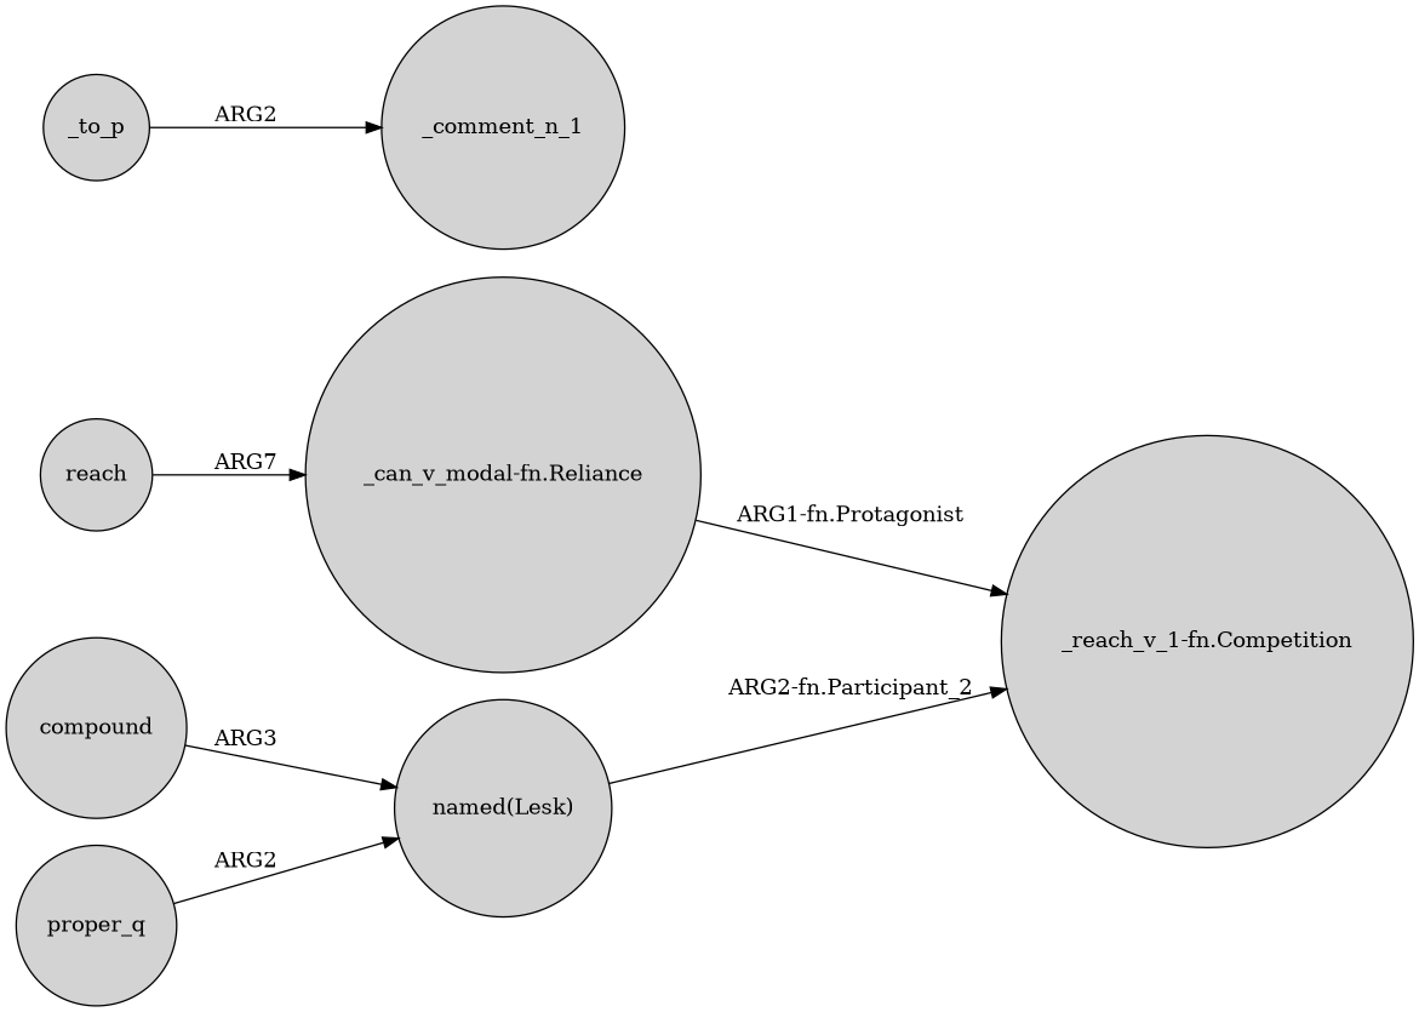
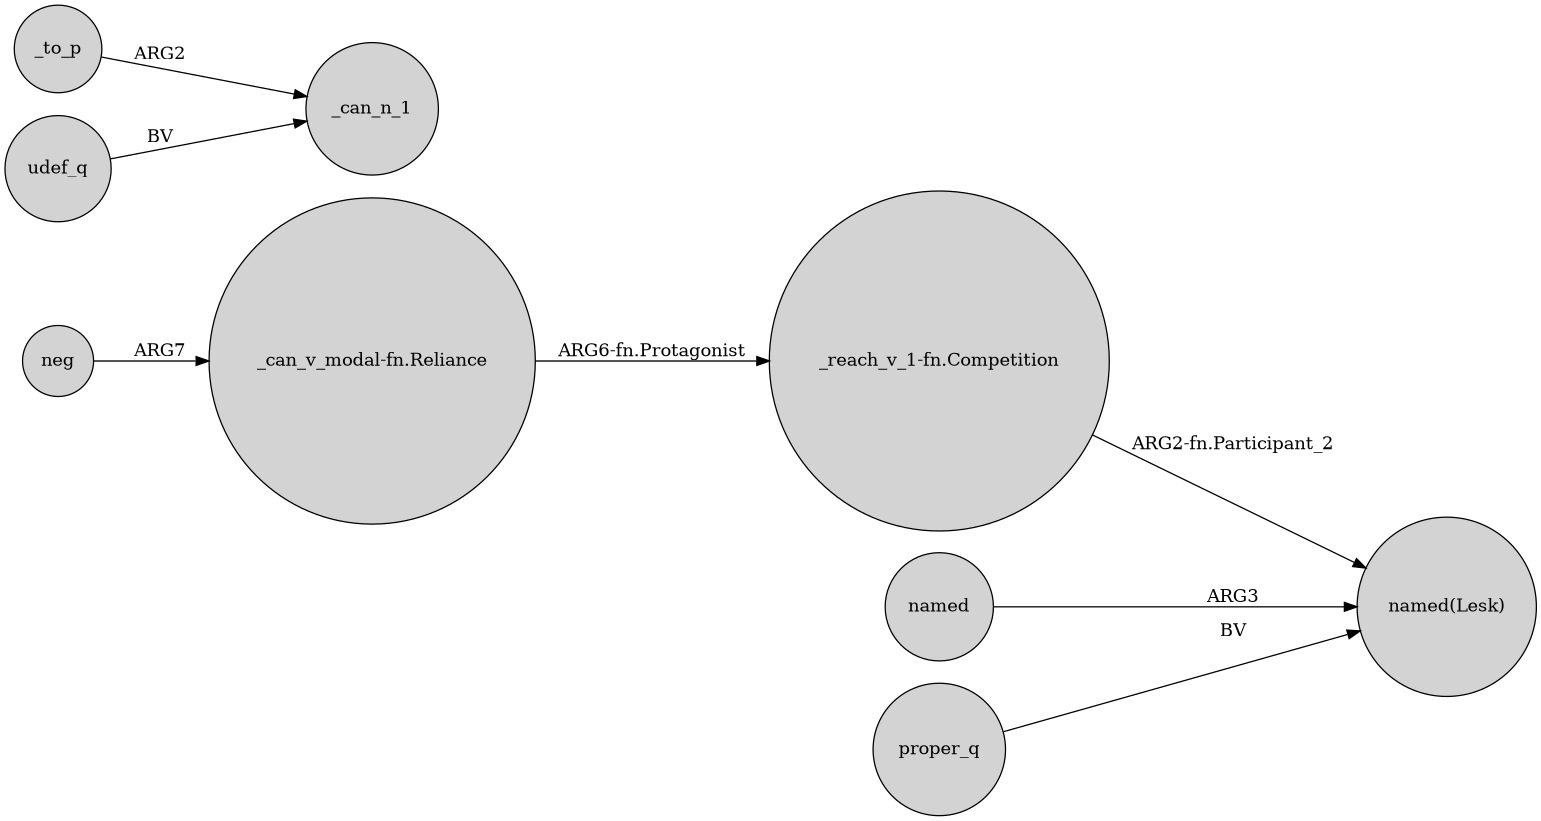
  digraph {
    rankdir=LR
    node [shape=circle style=filled]
-   neg [label=reach]
+   neg
    "_can_v_modal-fn.Reliance"
    "_reach_v_1-fn.Competition"
    "named(Lesk)"
    _to_p
-   _comment_n_1
-   compound
+   _comment_n_1 [label=_can_n_1]
+   compound [label=named]
+   udef_q
    proper_q
    neg -> "_can_v_modal-fn.Reliance" [label=ARG7]
-   "_can_v_modal-fn.Reliance" -> "_reach_v_1-fn.Competition" [label="ARG1-fn.Protagonist"]
-   "named(Lesk)" -> "_reach_v_1-fn.Competition" [label="ARG2-fn.Participant_2"]
+   "_can_v_modal-fn.Reliance" -> "_reach_v_1-fn.Competition" [label="ARG6-fn.Protagonist"]
+   "_reach_v_1-fn.Competition" -> "named(Lesk)" [label="ARG2-fn.Participant_2"]
    _to_p -> _comment_n_1 [label=ARG2]
    compound -> "named(Lesk)" [label=ARG3]
-   proper_q -> "named(Lesk)" [label=ARG2]
+   udef_q -> _comment_n_1 [label=BV]
+   proper_q -> "named(Lesk)" [label=BV]
  }
